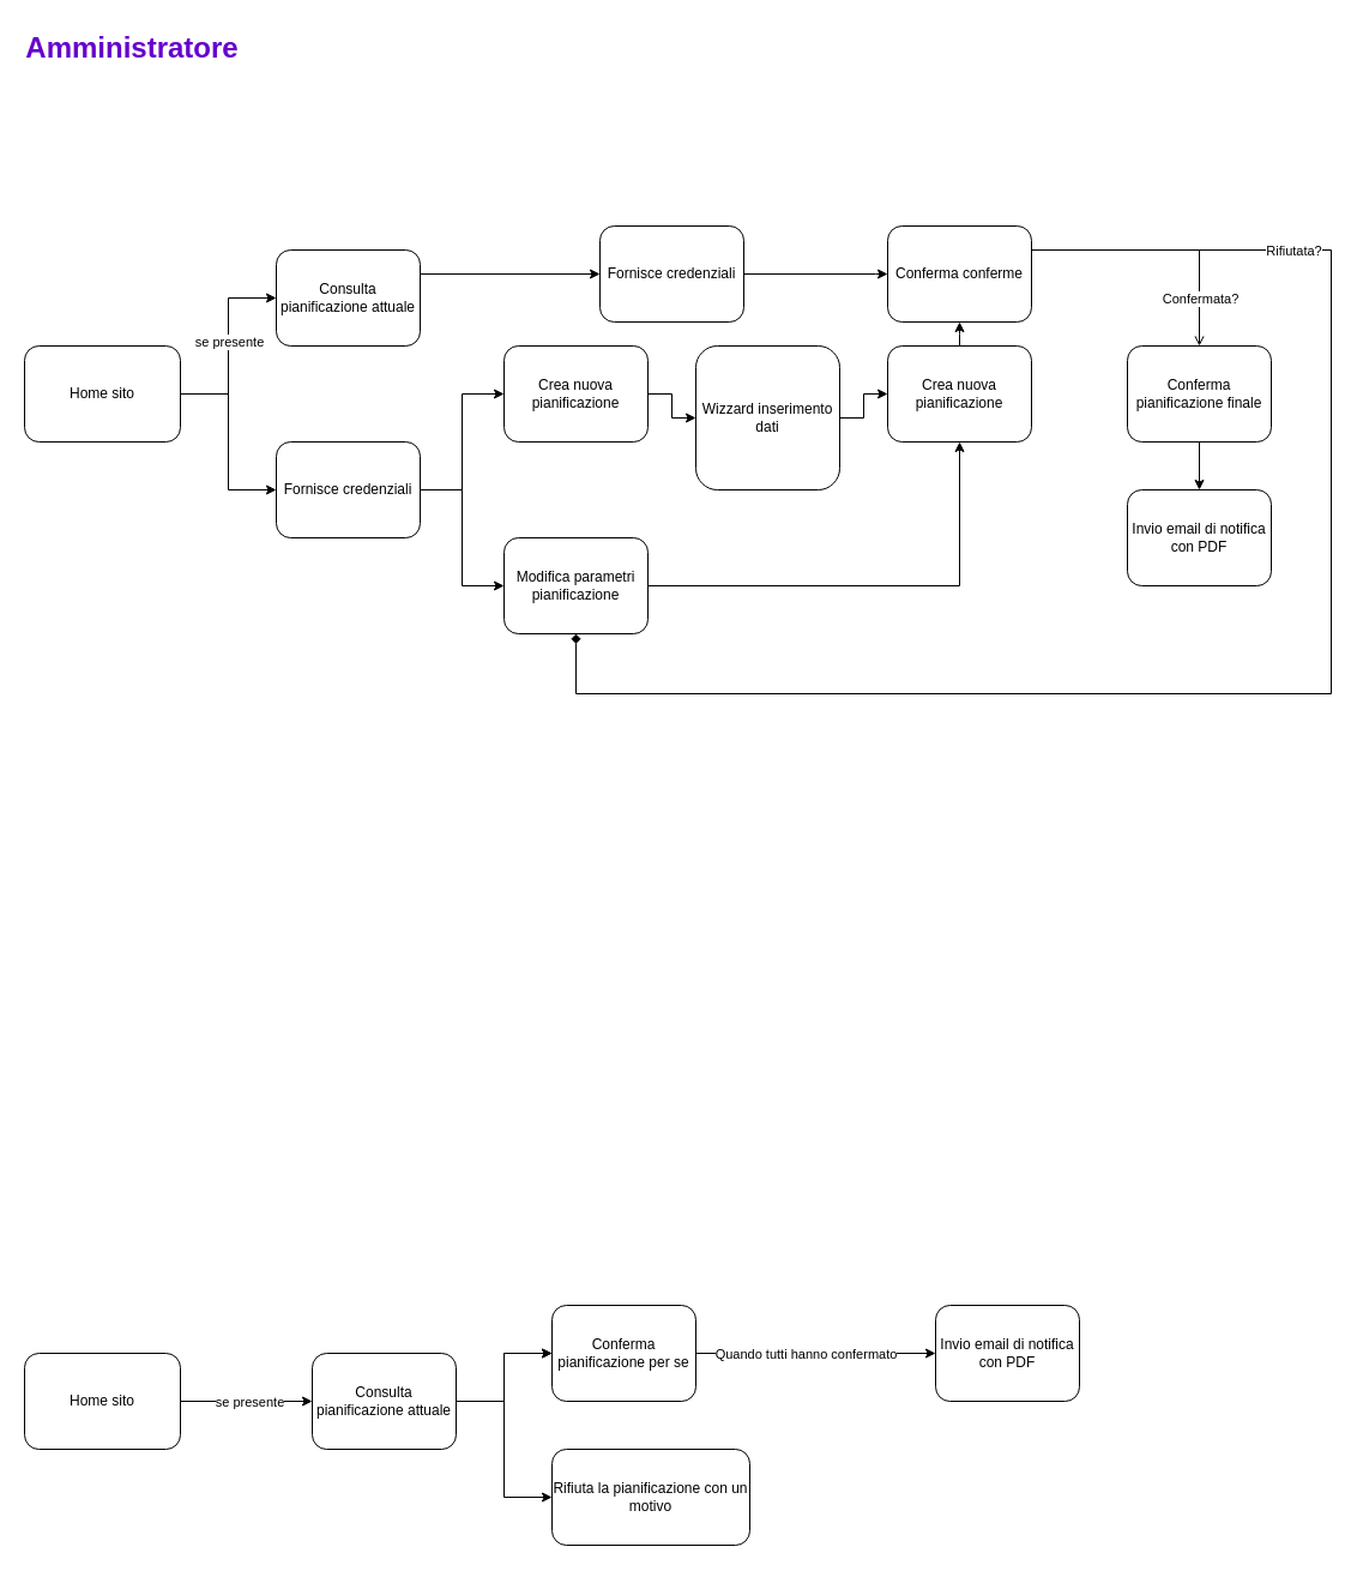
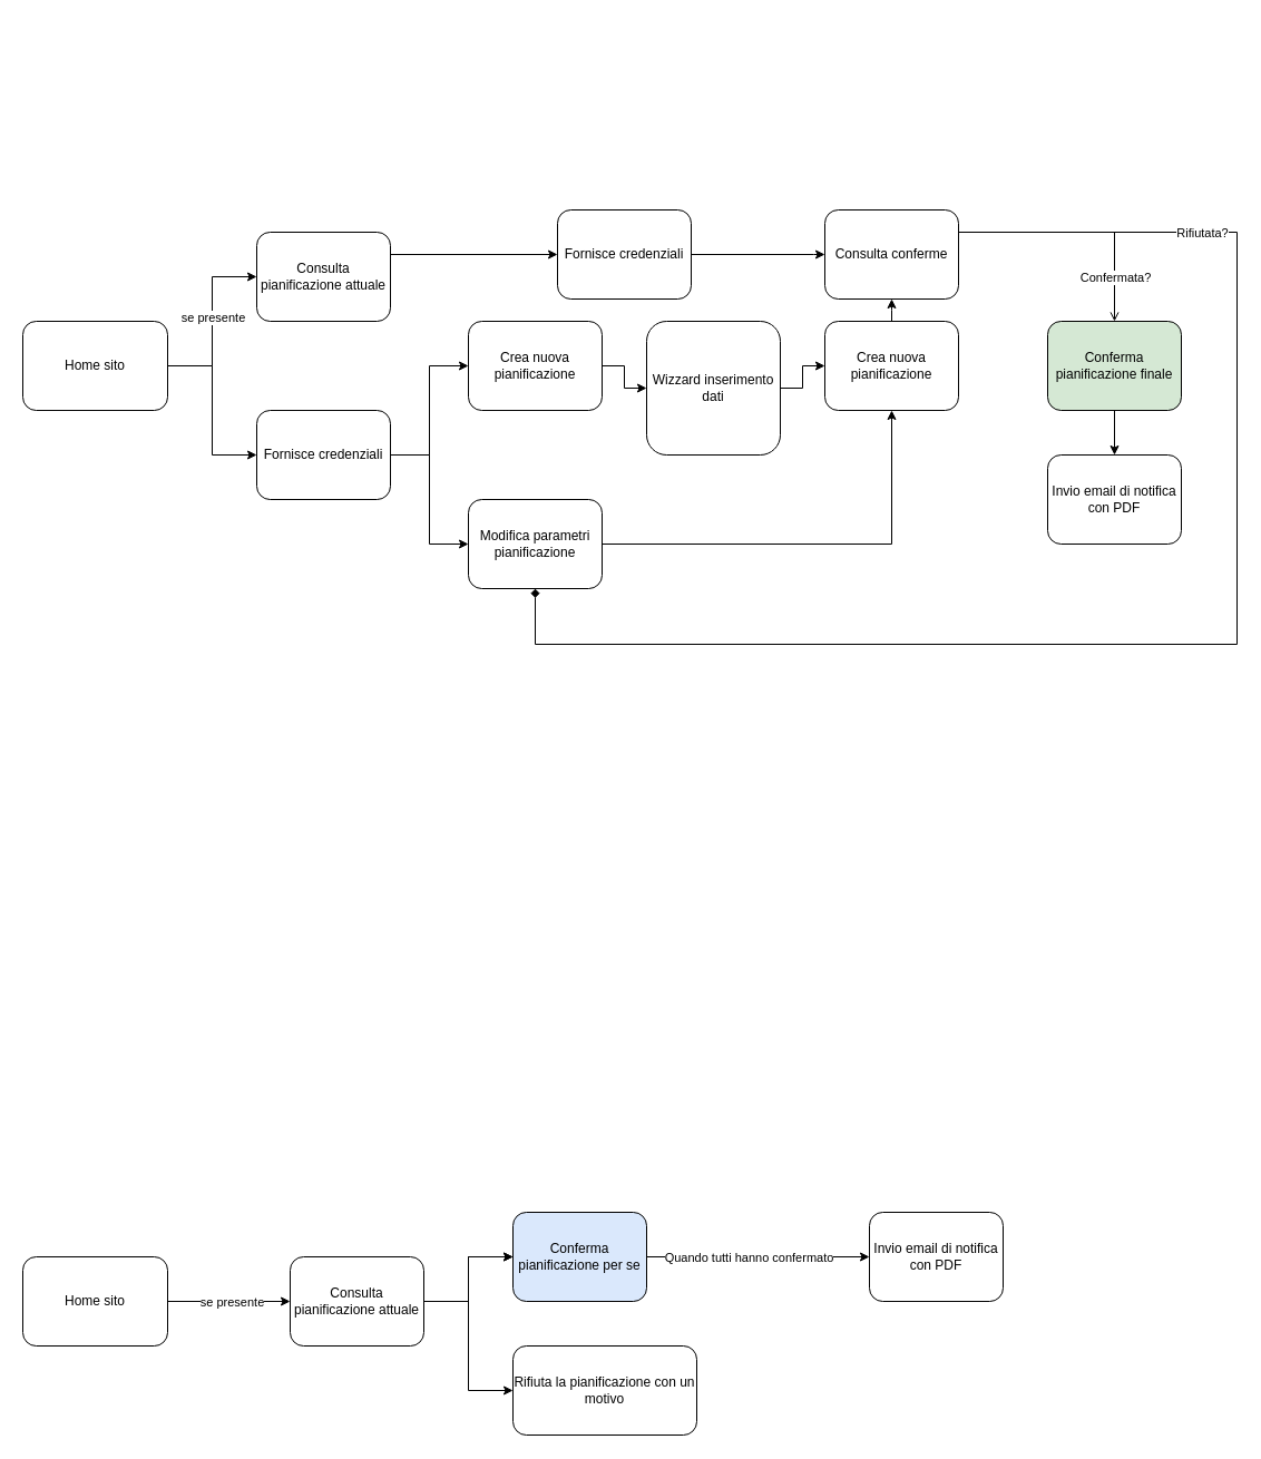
  <mxCell id="0" />
  <mxCell id="1" parent="0" />
  <mxCell id="2" value="" style="edgeStyle=orthogonalEdgeStyle;rounded=0;orthogonalLoop=1;jettySize=auto;html=1;" parent="1" source="5" target="8" edge="1"><mxGeometry relative="1" as="geometry"><Array as="points"><mxPoint x="190" y="328" /><mxPoint x="190" y="248" /></Array></mxGeometry></mxCell>
  <mxCell id="3" value="se presente" style="edgeLabel;html=1;align=center;verticalAlign=middle;resizable=0;points=[];" parent="2" vertex="1" connectable="0"><mxGeometry x="0.288" y="-3" relative="1" as="geometry"><mxPoint x="-3" y="19" as="offset" /></mxGeometry></mxCell>
  <mxCell id="4" style="edgeStyle=orthogonalEdgeStyle;rounded=0;orthogonalLoop=1;jettySize=auto;html=1;" parent="1" source="5" target="22" edge="1"><mxGeometry relative="1" as="geometry" /></mxCell>
  <mxCell id="5" value="Home sito" style="rounded=1;whiteSpace=wrap;html=1;" parent="1" vertex="1"><mxGeometry x="20" y="288" width="130" height="80" as="geometry" /></mxCell>
- <mxCell id="6" value="Amministratore" style="text;html=1;strokeColor=none;fillColor=none;align=center;verticalAlign=middle;whiteSpace=wrap;rounded=0;fontStyle=1;fontColor=#6600CC;fontSize=24;" parent="1" vertex="1"><mxGeometry x="55" y="20" width="110" height="40" as="geometry" /></mxCell>
  <mxCell id="7" style="edgeStyle=orthogonalEdgeStyle;rounded=0;orthogonalLoop=1;jettySize=auto;html=1;exitX=1;exitY=0.25;exitDx=0;exitDy=0;" parent="1" source="41" target="38" edge="1"><mxGeometry relative="1" as="geometry"><mxPoint x="800" y="227.838" as="targetPoint" /><Array as="points"><mxPoint x="730" y="228" /><mxPoint x="730" y="228" /></Array></mxGeometry></mxCell>
  <mxCell id="8" value="Consulta pianificazione attuale" style="rounded=1;whiteSpace=wrap;html=1;" parent="1" vertex="1"><mxGeometry x="230" y="208" width="120" height="80" as="geometry" /></mxCell>
  <mxCell id="9" style="edgeStyle=orthogonalEdgeStyle;rounded=0;orthogonalLoop=1;jettySize=auto;html=1;" parent="1" source="10" target="16" edge="1"><mxGeometry relative="1" as="geometry"><mxPoint x="780" y="378" as="targetPoint" /></mxGeometry></mxCell>
  <mxCell id="10" value="Modifica parametri pianificazione" style="rounded=1;whiteSpace=wrap;html=1;" parent="1" vertex="1"><mxGeometry x="420" y="448" width="120" height="80" as="geometry" /></mxCell>
  <mxCell id="11" style="edgeStyle=orthogonalEdgeStyle;rounded=0;orthogonalLoop=1;jettySize=auto;html=1;" parent="1" source="12" target="14" edge="1"><mxGeometry relative="1" as="geometry" /></mxCell>
  <mxCell id="12" value="Crea nuova pianificazione" style="rounded=1;whiteSpace=wrap;html=1;" parent="1" vertex="1"><mxGeometry x="420" y="288" width="120" height="80" as="geometry" /></mxCell>
  <mxCell id="13" style="edgeStyle=orthogonalEdgeStyle;rounded=0;orthogonalLoop=1;jettySize=auto;html=1;" parent="1" source="14" target="16" edge="1"><mxGeometry relative="1" as="geometry" /></mxCell>
  <mxCell id="14" value="Wizzard inserimento dati" style="rounded=1;whiteSpace=wrap;html=1;" parent="1" vertex="1"><mxGeometry x="580" y="288" width="120" height="120" as="geometry" /></mxCell>
  <mxCell id="15" value="" style="edgeStyle=orthogonalEdgeStyle;rounded=0;orthogonalLoop=1;jettySize=auto;html=1;" parent="1" source="16" target="38" edge="1"><mxGeometry relative="1" as="geometry"><Array as="points"><mxPoint x="800" y="278" /><mxPoint x="800" y="278" /></Array></mxGeometry></mxCell>
  <mxCell id="16" value="Crea nuova pianificazione" style="rounded=1;whiteSpace=wrap;html=1;" parent="1" vertex="1"><mxGeometry x="740" y="288" width="120" height="80" as="geometry" /></mxCell>
  <mxCell id="17" style="edgeStyle=orthogonalEdgeStyle;rounded=0;orthogonalLoop=1;jettySize=auto;html=1;" parent="1" source="18" target="19" edge="1"><mxGeometry relative="1" as="geometry"><Array as="points"><mxPoint x="1000" y="448" /></Array></mxGeometry></mxCell>
- <mxCell id="18" value="Conferma pianificazione finale" style="rounded=1;whiteSpace=wrap;html=1;" parent="1" vertex="1"><mxGeometry x="940" y="288" width="120" height="80" as="geometry" /></mxCell>
+ <mxCell id="18" value="Conferma pianificazione finale" style="rounded=1;whiteSpace=wrap;html=1;fillColor=#d5e8d4;" parent="1" vertex="1"><mxGeometry x="940" y="288" width="120" height="80" as="geometry" /></mxCell>
  <mxCell id="19" value="Invio email di notifica con PDF" style="rounded=1;whiteSpace=wrap;html=1;" parent="1" vertex="1"><mxGeometry x="940" y="408" width="120" height="80" as="geometry" /></mxCell>
  <mxCell id="20" style="edgeStyle=orthogonalEdgeStyle;rounded=0;orthogonalLoop=1;jettySize=auto;html=1;" parent="1" source="22" target="12" edge="1"><mxGeometry relative="1" as="geometry" /></mxCell>
  <mxCell id="21" style="edgeStyle=orthogonalEdgeStyle;rounded=0;orthogonalLoop=1;jettySize=auto;html=1;" parent="1" source="22" target="10" edge="1"><mxGeometry relative="1" as="geometry" /></mxCell>
  <mxCell id="22" value="Fornisce credenziali" style="rounded=1;whiteSpace=wrap;html=1;" parent="1" vertex="1"><mxGeometry x="230" y="368" width="120" height="80" as="geometry" /></mxCell>
  <mxCell id="23" value="" style="edgeStyle=orthogonalEdgeStyle;rounded=0;orthogonalLoop=1;jettySize=auto;html=1;" parent="1" source="25" target="29" edge="1"><mxGeometry relative="1" as="geometry"><Array as="points"><mxPoint x="230" y="1168" /><mxPoint x="230" y="1168" /></Array></mxGeometry></mxCell>
  <mxCell id="24" value="se presente" style="edgeLabel;html=1;align=center;verticalAlign=middle;resizable=0;points=[];" parent="23" vertex="1" connectable="0"><mxGeometry x="0.288" y="-3" relative="1" as="geometry"><mxPoint x="-14" y="-3" as="offset" /></mxGeometry></mxCell>
  <mxCell id="25" value="Home sito" style="rounded=1;whiteSpace=wrap;html=1;" parent="1" vertex="1"><mxGeometry x="20" y="1128" width="130" height="80" as="geometry" /></mxCell>
  <mxCell id="26" style="edgeStyle=orthogonalEdgeStyle;rounded=0;orthogonalLoop=1;jettySize=auto;html=1;" parent="1" source="29" target="32" edge="1"><mxGeometry relative="1" as="geometry" /></mxCell>
  <mxCell id="27" value="" style="edgeStyle=orthogonalEdgeStyle;rounded=0;orthogonalLoop=1;jettySize=auto;html=1;" parent="1" source="29" target="32" edge="1"><mxGeometry relative="1" as="geometry" /></mxCell>
  <mxCell id="28" style="edgeStyle=orthogonalEdgeStyle;rounded=0;orthogonalLoop=1;jettySize=auto;html=1;" parent="1" source="29" target="39" edge="1"><mxGeometry relative="1" as="geometry"><mxPoint x="420" y="1248" as="targetPoint" /></mxGeometry></mxCell>
  <mxCell id="29" value="Consulta pianificazione attuale" style="rounded=1;whiteSpace=wrap;html=1;" parent="1" vertex="1"><mxGeometry x="260" y="1128" width="120" height="80" as="geometry" /></mxCell>
  <mxCell id="30" style="edgeStyle=orthogonalEdgeStyle;rounded=0;orthogonalLoop=1;jettySize=auto;html=1;" parent="1" source="32" target="33" edge="1"><mxGeometry relative="1" as="geometry"><Array as="points"><mxPoint x="730" y="1128" /><mxPoint x="730" y="1128" /></Array></mxGeometry></mxCell>
  <mxCell id="31" value="Quando tutti hanno confermato" style="edgeLabel;html=1;align=center;verticalAlign=middle;resizable=0;points=[];" parent="30" vertex="1" connectable="0"><mxGeometry x="0.085" y="1" relative="1" as="geometry"><mxPoint x="-18" y="1" as="offset" /></mxGeometry></mxCell>
- <mxCell id="32" value="Conferma pianificazione per se" style="rounded=1;whiteSpace=wrap;html=1;" parent="1" vertex="1"><mxGeometry x="460" y="1088" width="120" height="80" as="geometry" /></mxCell>
+ <mxCell id="32" value="Conferma pianificazione per se" style="rounded=1;whiteSpace=wrap;html=1;fillColor=#dae8fc;" parent="1" vertex="1"><mxGeometry x="460" y="1088" width="120" height="80" as="geometry" /></mxCell>
  <mxCell id="33" value="Invio email di notifica con PDF" style="rounded=1;whiteSpace=wrap;html=1;" parent="1" vertex="1"><mxGeometry x="780" y="1088" width="120" height="80" as="geometry" /></mxCell>
  <mxCell id="34" style="edgeStyle=orthogonalEdgeStyle;rounded=0;orthogonalLoop=1;jettySize=auto;html=1;entryX=0.5;entryY=0;entryDx=0;entryDy=0;endArrow=open;" parent="1" source="38" target="18" edge="1"><mxGeometry relative="1" as="geometry"><Array as="points"><mxPoint x="1000" y="208" /></Array></mxGeometry></mxCell>
  <mxCell id="35" value="Confermata?" style="edgeLabel;html=1;align=center;verticalAlign=middle;resizable=0;points=[];" parent="34" vertex="1" connectable="0"><mxGeometry x="-0.086" y="-2" relative="1" as="geometry"><mxPoint x="39" y="38" as="offset" /></mxGeometry></mxCell>
  <mxCell id="36" style="edgeStyle=orthogonalEdgeStyle;rounded=0;orthogonalLoop=1;jettySize=auto;html=1;endArrow=diamond;" parent="1" source="38" target="10" edge="1"><mxGeometry relative="1" as="geometry"><mxPoint x="1000" y="128" as="targetPoint" /><Array as="points"><mxPoint x="1110" y="208" /><mxPoint x="1110" y="578" /><mxPoint x="480" y="578" /></Array></mxGeometry></mxCell>
  <mxCell id="37" value="Rifiutata?" style="edgeLabel;html=1;align=center;verticalAlign=middle;resizable=0;points=[];" parent="36" vertex="1" connectable="0"><mxGeometry x="0.627" relative="1" as="geometry"><mxPoint x="406" y="-370" as="offset" /></mxGeometry></mxCell>
- <mxCell id="38" value="Conferma conferme" style="rounded=1;whiteSpace=wrap;html=1;" parent="1" vertex="1"><mxGeometry x="740" y="188" width="120" height="80" as="geometry" /></mxCell>
+ <mxCell id="38" value="Consulta conferme" style="rounded=1;whiteSpace=wrap;html=1;" parent="1" vertex="1"><mxGeometry x="740" y="188" width="120" height="80" as="geometry" /></mxCell>
  <mxCell id="39" value="Rifiuta la pianificazione con un motivo" style="rounded=1;whiteSpace=wrap;html=1;" parent="1" vertex="1"><mxGeometry x="460" y="1208" width="165" height="80" as="geometry" /></mxCell>
  <mxCell id="40" value="" style="edgeStyle=orthogonalEdgeStyle;rounded=0;orthogonalLoop=1;jettySize=auto;html=1;exitX=1;exitY=0.25;exitDx=0;exitDy=0;" edge="1" parent="1" source="8" target="41"><mxGeometry relative="1" as="geometry"><mxPoint x="740" y="228" as="targetPoint" /><Array as="points" /><mxPoint x="350" y="228" as="sourcePoint" /></mxGeometry></mxCell>
  <mxCell id="41" value="Fornisce credenziali" style="rounded=1;whiteSpace=wrap;html=1;" vertex="1" parent="1"><mxGeometry x="500" y="188" width="120" height="80" as="geometry" /></mxCell>
